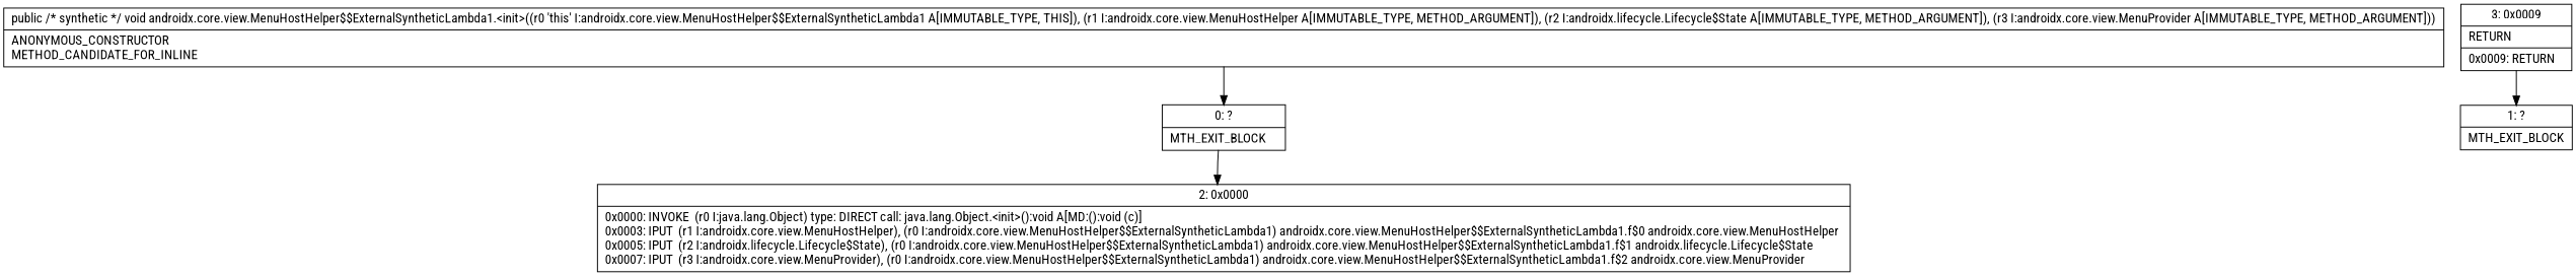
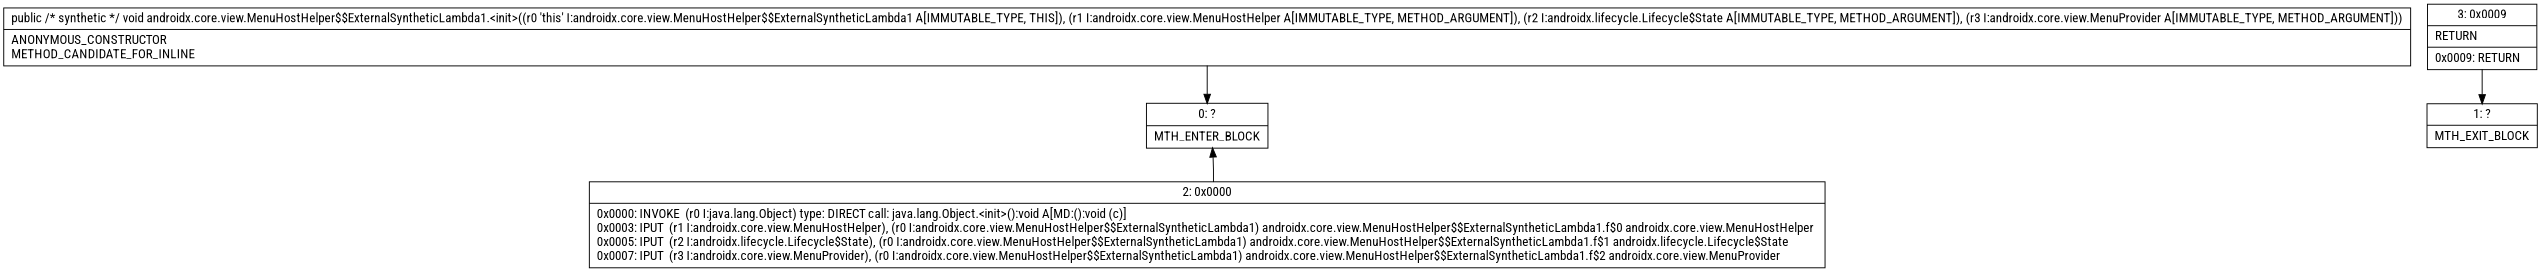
  digraph {
    fontname="Roboto Condensed"
    node [fontname="Roboto Condensed" shape=record]
    edge [fontname="Roboto Condensed"]
-   n1 [label="{0\:\ ?|MTH_EXIT_BLOCK\l}"]
+   n1 [label="{0\:\ ?|MTH_ENTER_BLOCK\l}"]
    n2 [label="{2\:\ 0x0000|0x0000: INVOKE  (r0 I:java.lang.Object) type: DIRECT call: java.lang.Object.\<init\>():void A[MD:():void (c)]\l0x0003: IPUT  (r1 I:androidx.core.view.MenuHostHelper), (r0 I:androidx.core.view.MenuHostHelper$$ExternalSyntheticLambda1) androidx.core.view.MenuHostHelper$$ExternalSyntheticLambda1.f$0 androidx.core.view.MenuHostHelper \l0x0005: IPUT  (r2 I:androidx.lifecycle.Lifecycle$State), (r0 I:androidx.core.view.MenuHostHelper$$ExternalSyntheticLambda1) androidx.core.view.MenuHostHelper$$ExternalSyntheticLambda1.f$1 androidx.lifecycle.Lifecycle$State \l0x0007: IPUT  (r3 I:androidx.core.view.MenuProvider), (r0 I:androidx.core.view.MenuHostHelper$$ExternalSyntheticLambda1) androidx.core.view.MenuHostHelper$$ExternalSyntheticLambda1.f$2 androidx.core.view.MenuProvider \l}"]
    n3 [label="{3\:\ 0x0009|RETURN\l|0x0009: RETURN   \l}"]
    n4 [label="{1\:\ ?|MTH_EXIT_BLOCK\l}"]
    n5 [label="{public \/* synthetic *\/ void androidx.core.view.MenuHostHelper$$ExternalSyntheticLambda1.\<init\>((r0 'this' I:androidx.core.view.MenuHostHelper$$ExternalSyntheticLambda1 A[IMMUTABLE_TYPE, THIS]), (r1 I:androidx.core.view.MenuHostHelper A[IMMUTABLE_TYPE, METHOD_ARGUMENT]), (r2 I:androidx.lifecycle.Lifecycle$State A[IMMUTABLE_TYPE, METHOD_ARGUMENT]), (r3 I:androidx.core.view.MenuProvider A[IMMUTABLE_TYPE, METHOD_ARGUMENT]))  | ANONYMOUS_CONSTRUCTOR\lMETHOD_CANDIDATE_FOR_INLINE\l}"]
-   n1 -> n2
+   n2 -> n1
    n3 -> n4
    n5 -> n1
  }
